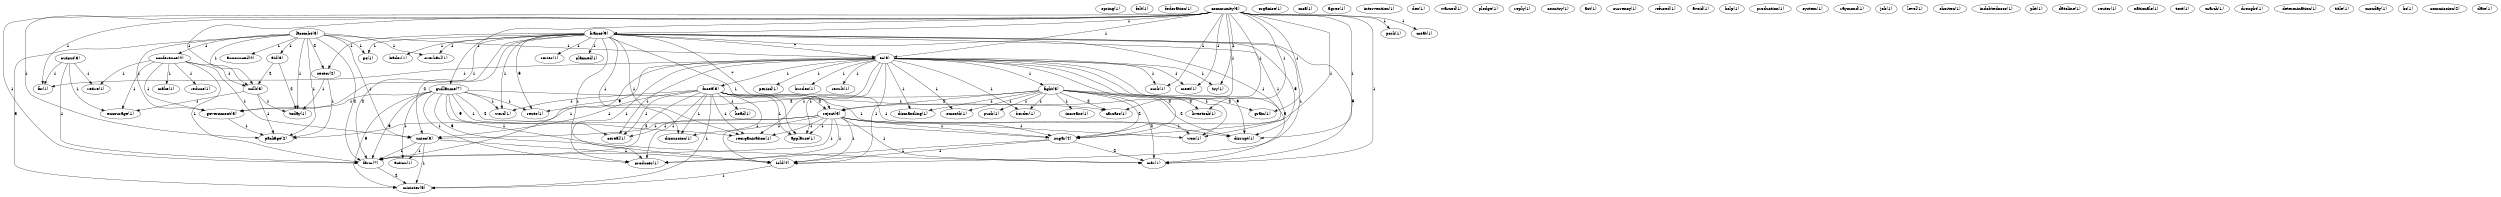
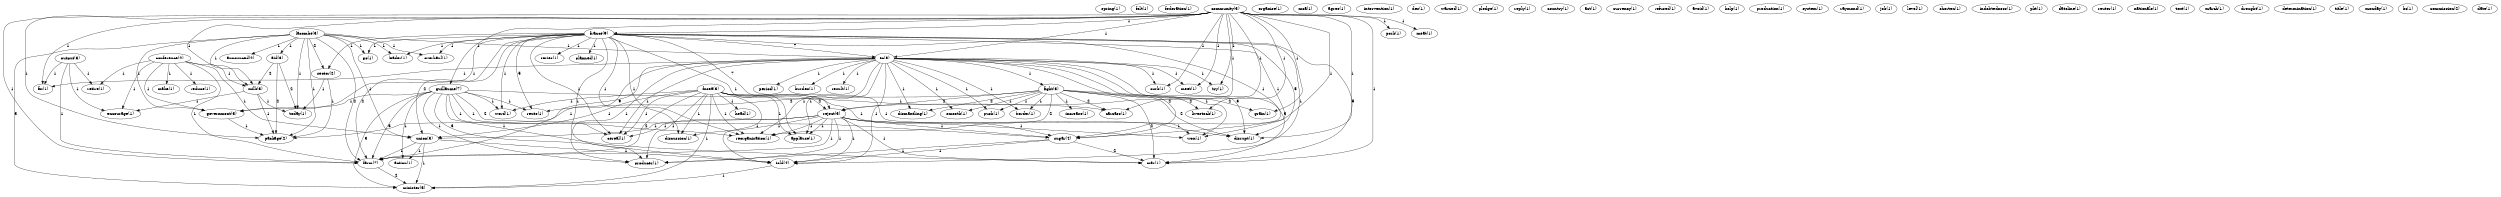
  digraph {
    n1 [label="spring(1)"]
    n2 [label="felt(1)"]
    n3 [label="federation(1)"]
    n4 [label="output(3)"]
    n5 [label="retire(1)"]
    n6 [label="fix(1)"]
    n7 [label="encourage(1)"]
    n8 [label="farm(7)"]
    n9 [label="minister(5)"]
    n10 [label="organise(1)"]
    n11 [label="mca(1)"]
    n12 [label="agree(1)"]
    n13 [label="intervention(1)"]
    n14 [label="des(1)"]
    n15 [label="warned(1)"]
    n16 [label="community(3)"]
    n17 [label="france(9)"]
    n18 [label="pork(1)"]
    n19 [label="ec(8)"]
    n20 [label="curb(1)"]
    n21 [label="reject(3)"]
    n22 [label="milk(3)"]
    n23 [label="livestock(1)"]
    n24 [label="meat(1)"]
    n25 [label="disrupt(1)"]
    n26 [label="meet(1)"]
    n27 [label="grain(1)"]
    n28 [label="carcass(1)"]
    n29 [label="try(1)"]
    n30 [label="sugar(4)"]
    n31 [label="mar(1)"]
    n32 [label="package(2)"]
    n33 [label="guillaume(7)"]
    n34 [label="reute(1)"]
    n35 [label="union(3)"]
    n36 [label="government(3)"]
    n37 [label="series(1)"]
    n38 [label="planned(1)"]
    n39 [label="go(1)"]
    n40 [label="sector(2)"]
    n41 [label="leader(1)"]
    n42 [label="won(1)"]
    n43 [label="overhaul(1)"]
    n44 [label="applause(1)"]
    n45 [label="discussion(1)"]
    n46 [label="reorganisation(1)"]
    n47 [label="told(4)"]
    n48 [label="producer(1)"]
    n49 [label="cereal(1)"]
    n50 [label="word(1)"]
    n51 [label="fight(3)"]
    n52 [label="push(1)"]
    n53 [label="period(1)"]
    n54 [label="border(1)"]
    n55 [label="burden(1)"]
    n56 [label="result(1)"]
    n57 [label="dismantling(1)"]
    n58 [label="smooth(1)"]
    n59 [label="today(1)"]
    n60 [label="action(1)"]
    n61 [label="increase(1)"]
    n62 [label="pledge(1)"]
    n63 [label="reply(1)"]
    n64 [label="country(1)"]
    n65 [label="act(1)"]
    n66 [label="currency(1)"]
    n67 [label="refused(1)"]
    n68 [label="avoid(1)"]
    n69 [label="help(1)"]
    n70 [label="conference(2)"]
    n71 [label="make(1)"]
    n72 [label="reduce(1)"]
    n73 [label="production(1)"]
    n74 [label="system(1)"]
    n75 [label="raymond(1)"]
    n76 [label="job(1)"]
    n77 [label="level(1)"]
    n78 [label="shorten(1)"]
    n79 [label="lacombe(3)"]
    n80 [label="announced(2)"]
    n81 [label="aid(3)"]
    n82 [label="indebtedness(1)"]
    n83 [label="pkt(1)"]
    n84 [label="fnsea(3)"]
    n85 [label="head(1)"]
    n86 [label="dateline(1)"]
    n87 [label="reuter(1)"]
    n88 [label="nationale(1)"]
    n89 [label="text(1)"]
    n90 [label="march(1)"]
    n91 [label="drought(1)"]
    n92 [label="determination(1)"]
    n93 [label="title(1)"]
    n94 [label="monday(1)"]
    n95 [label="bc(1)"]
    n96 [label="commission(2)"]
    n97 [label="date(1)"]
    n4 -> n5 [label=1]
    n4 -> n6 [label=1]
    n4 -> n7 [label=1]
    n4 -> n8 [label=1]
    n8 -> n9 [label=2]
    n16 -> n6 [label=1]
    n16 -> n8 [label=1]
    n16 -> n17 [label=1]
    n16 -> n18 [label=1]
    n16 -> n19 [label=1]
    n16 -> n20 [label=1]
    n16 -> n21 [label=1]
    n16 -> n22 [label=1]
    n16 -> n23 [label=1]
    n16 -> n24 [label=1]
    n16 -> n25 [label=1]
    n16 -> n26 [label=1]
    n16 -> n27 [label=1]
    n16 -> n28 [label=1]
    n16 -> n29 [label=1]
    n16 -> n30 [label=1]
    n16 -> n31 [label=1]
    n16 -> n32 [label=1]
    n16 -> n33 [label=1]
    n17 -> n8 [label=2]
    n17 -> n19 [label=7]
    n17 -> n21 [label=7]
    n17 -> n25 [label=5]
    n17 -> n30 [label=1]
    n17 -> n31 [label=5]
    n17 -> n34 [label=5]
    n17 -> n35 [label=2]
    n17 -> n36 [label=1]
    n17 -> n37 [label=1]
    n17 -> n38 [label=1]
    n17 -> n39 [label=1]
    n17 -> n40 [label=1]
    n17 -> n41 [label=1]
    n17 -> n42 [label=1]
    n17 -> n43 [label=1]
    n17 -> n44 [label=1]
    n17 -> n45 [label=1]
    n17 -> n46 [label=1]
    n17 -> n47 [label=1]
    n17 -> n48 [label=1]
+   n17 -> n49 [label=1]
    n17 -> n50 [label=1]
    n19 -> n6 [label=1]
    n19 -> n8 [label=1]
    n19 -> n20 [label=1]
    n19 -> n25 [label=3]
    n19 -> n26 [label=1]
    n19 -> n29 [label=1]
    n19 -> n30 [label=2]
    n19 -> n31 [label=3]
    n19 -> n32 [label=9]
    n19 -> n42 [label=1]
    n19 -> n44 [label=1]
    n19 -> n46 [label=1]
    n19 -> n47 [label=1]
    n19 -> n48 [label=1]
    n19 -> n49 [label=1]
    n19 -> n51 [label=1]
-   n19 -> n84 [label=1]
+   n19 -> n52 [label=1]
    n19 -> n53 [label=1]
    n19 -> n54 [label=1]
    n19 -> n55 [label=1]
    n19 -> n56 [label=1]
    n19 -> n57 [label=1]
    n19 -> n58 [label=1]
    n21 -> n8 [label=1]
    n21 -> n25 [label=1]
    n21 -> n30 [label=1]
    n21 -> n31 [label=1]
    n21 -> n35 [label=1]
    n21 -> n42 [label=1]
    n21 -> n44 [label=1]
    n21 -> n45 [label=1]
    n21 -> n46 [label=1]
    n21 -> n47 [label=1]
    n21 -> n48 [label=1]
    n21 -> n49 [label=1]
    n22 -> n7 [label=1]
    n22 -> n32 [label=1]
    n22 -> n59 [label=1]
    n30 -> n31 [label=2]
    n30 -> n47 [label=1]
    n30 -> n48 [label=1]
    n33 -> n8 [label=3]
    n33 -> n9 [label=3]
    n33 -> n28 [label=1]
    n33 -> n30 [label=2]
    n33 -> n31 [label=1]
    n33 -> n34 [label=1]
    n33 -> n36 [label=1]
    n33 -> n46 [label=1]
    n33 -> n47 [label=3]
    n33 -> n48 [label=1]
-   n33 -> n49 [label=9]
+   n33 -> n49 [label=1]
    n33 -> n50 [label=1]
    n33 -> n60 [label=1]
    n35 -> n8 [label=1]
    n35 -> n9 [label=1]
    n35 -> n47 [label=1]
    n35 -> n60 [label=1]
    n36 -> n32 [label=1]
    n40 -> n32 [label=1]
    n40 -> n59 [label=1]
    n47 -> n9 [label=1]
    n51 -> n21 [label=2]
    n51 -> n23 [label=2]
    n51 -> n25 [label=2]
    n51 -> n27 [label=2]
    n51 -> n28 [label=2]
-   n51 -> n30 [label=2]
+   n51 -> n46 [label=2]
    n51 -> n31 [label=2]
    n51 -> n34 [label=2]
    n51 -> n52 [label=1]
    n51 -> n54 [label=1]
-   n51 -> n57 [label=1]
+   n51 -> n57 [label=2]
    n51 -> n58 [label=1]
    n51 -> n61 [label=1]
    n70 -> n5 [label=1]
    n70 -> n7 [label=1]
    n70 -> n8 [label=1]
    n70 -> n22 [label=1]
    n70 -> n35 [label=1]
    n70 -> n36 [label=1]
    n70 -> n71 [label=1]
    n70 -> n72 [label=1]
    n79 -> n8 [label=2]
    n79 -> n9 [label=3]
    n79 -> n19 [label=1]
    n79 -> n22 [label=1]
    n79 -> n32 [label=1]
    n79 -> n35 [label=1]
    n79 -> n36 [label=1]
    n79 -> n39 [label=1]
    n79 -> n40 [label=2]
-   n79 -> n70 [label=1]
+   n79 -> n41 [label=1]
    n79 -> n43 [label=1]
    n79 -> n59 [label=1]
    n79 -> n80 [label=1]
    n79 -> n81 [label=1]
    n81 -> n22 [label=2]
+   n81 -> n32 [label=2]
    n81 -> n59 [label=2]
    n84 -> n8 [label=2]
    n84 -> n9 [label=1]
    n84 -> n21 [label=2]
    n84 -> n30 [label=1]
    n84 -> n35 [label=1]
    n84 -> n42 [label=1]
    n84 -> n44 [label=1]
    n84 -> n45 [label=1]
    n84 -> n46 [label=1]
    n84 -> n47 [label=1]
    n84 -> n48 [label=1]
    n84 -> n49 [label=1]
    n84 -> n50 [label=1]
    n84 -> n85 [label=1]
  }
